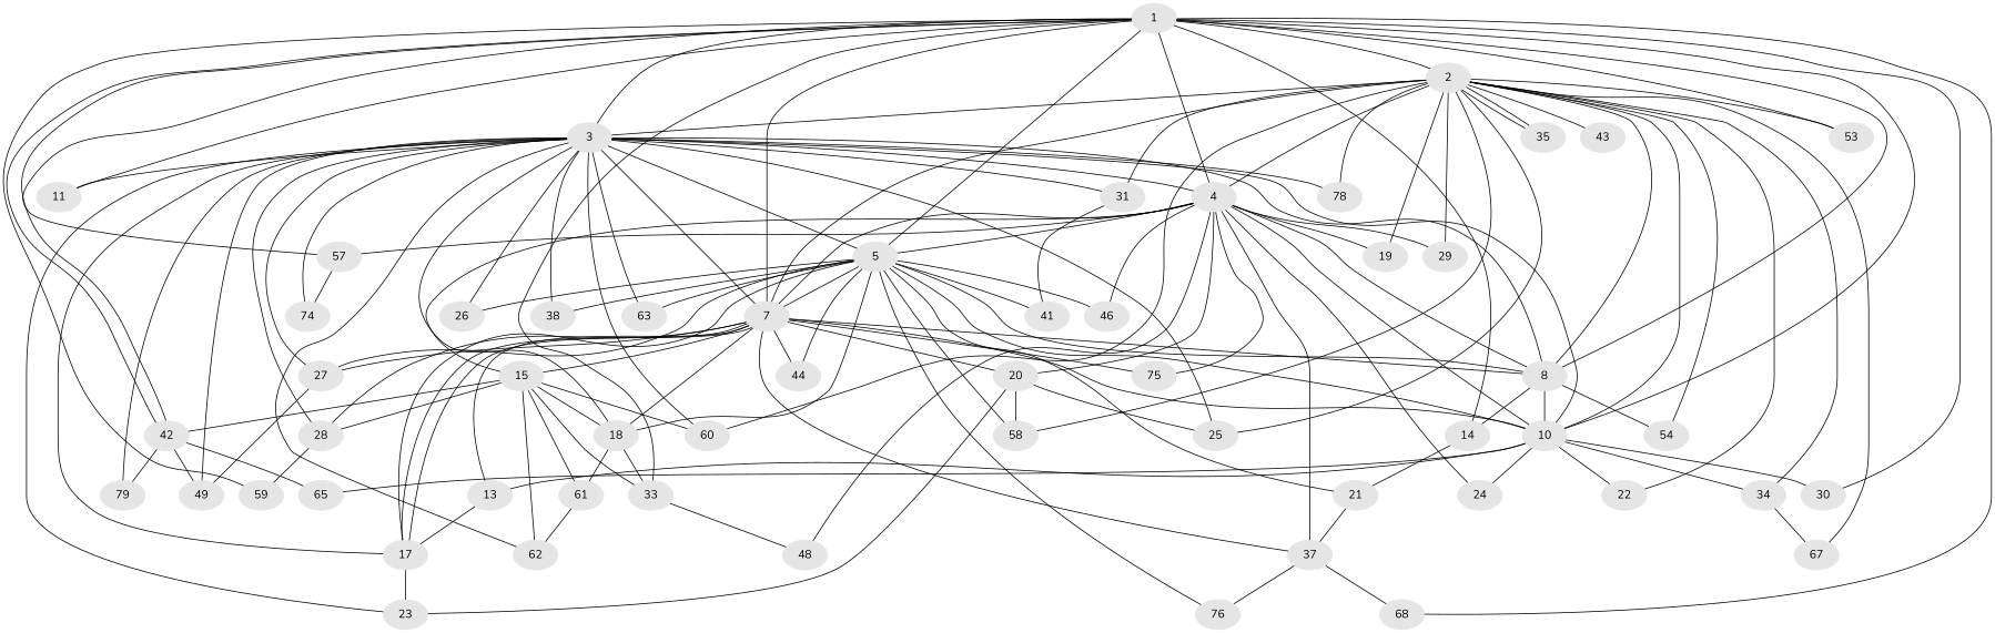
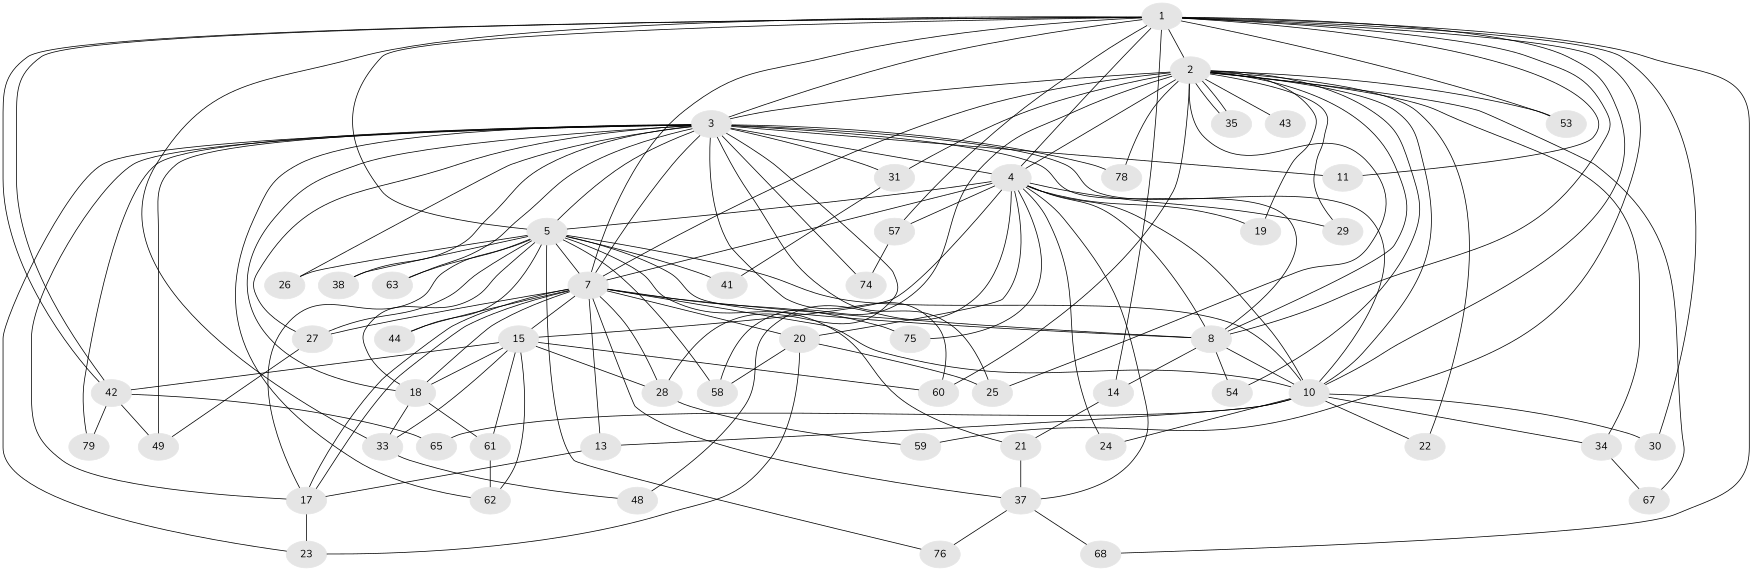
  graph {
    fontname=Nunito
    node [color=gray90 fontname=Nunito style=filled]
    edge [fontname=Nunito]
    1 [super="+45"]
    2 [super="+9"]
    3 [super="+73"]
    4 [super="+6"]
    5 [super="+36"]
    7 [super="+12"]
    8
    10 [super="+16"]
    11
    14
    30
    33 [super="+40"]
    42 [super="+56"]
    53
    57
    59
    68
    19
    22
    25 [super="+71"]
    29
    31
    34
    35
    43
    54
    58
    60 [super="+77"]
    67
    78
    17 [super="+39"]
    18 [super="+55"]
    23 [super="+50"]
    26
    27
    28 [super="+51"]
    38
    49 [super="+70"]
    62
    63
    74
    79
    15 [super="+32"]
    20 [super="+64"]
    24
    37 [super="+52"]
-   46
    48
    75
    21
    41
    44
    76
    13 [super="+47"]
    65
    61 [super="+72"]
    1 -- 2 [weight=3]
    1 -- 3
    1 -- 4 [weight=2]
    1 -- 5
    1 -- 7
    1 -- 8
    1 -- 10
    1 -- 11
    1 -- 14
    1 -- 30
    1 -- 33
    1 -- 42
    1 -- 42
    1 -- 53
    1 -- 57
    1 -- 59
    1 -- 68
    2 -- 3 [weight=2]
    2 -- 4 [weight=4]
    2 -- 7 [weight=2]
    2 -- 8 [weight=2]
    2 -- 10 [weight=2]
    2 -- 53
    2 -- 19
    2 -- 22
    2 -- 25
    2 -- 29
    2 -- 31
    2 -- 34
    2 -- 35
    2 -- 35
    2 -- 43 [weight=2]
    2 -- 54
    2 -- 58
    2 -- 60
    2 -- 67
    2 -- 78
    3 -- 4 [weight=2]
    3 -- 5
    3 -- 7
    3 -- 8
    3 -- 10
    3 -- 11
    3 -- 25
    3 -- 31
    3 -- 60
    3 -- 78
    3 -- 17
    3 -- 18
    3 -- 23
    3 -- 26
    3 -- 27
    3 -- 28
    3 -- 38
    3 -- 49
    3 -- 62
    3 -- 63
    3 -- 74
    3 -- 79
    4 -- 5 [weight=2]
    4 -- 7 [weight=2]
    4 -- 8 [weight=2]
    4 -- 10 [weight=2]
    4 -- 57
    4 -- 19
    4 -- 29
    4 -- 15
    4 -- 20
    4 -- 24
    4 -- 37
-   4 -- 46
    4 -- 48
    4 -- 75
    5 -- 7 [weight=2]
    5 -- 8
    5 -- 10
    5 -- 58
    5 -- 17
    5 -- 18
    5 -- 26
    5 -- 27
    5 -- 38
    5 -- 63
-   5 -- 46
    5 -- 21
    5 -- 41
    5 -- 44
    5 -- 76
    7 -- 8
    7 -- 10
    7 -- 17
    7 -- 17
    7 -- 18
    7 -- 27
    7 -- 28
    7 -- 15
    7 -- 20
    7 -- 37
    7 -- 75
    7 -- 44
    7 -- 13
    8 -- 10
    8 -- 14
    8 -- 54
    10 -- 30
    10 -- 22
    10 -- 34
    10 -- 24
    10 -- 13
    10 -- 65
    14 -- 21
    33 -- 48
    42 -- 49
    42 -- 79
    42 -- 65
    57 -- 74
    31 -- 41
    34 -- 67
    17 -- 23
    18 -- 33
    18 -- 61
    27 -- 49
    28 -- 59
    15 -- 33
    15 -- 42
    15 -- 60
    15 -- 18
    15 -- 28
    15 -- 62
    15 -- 61
    20 -- 25
    20 -- 58
    20 -- 23
    37 -- 68
    37 -- 76
    21 -- 37
    13 -- 17
    61 -- 62
  }
